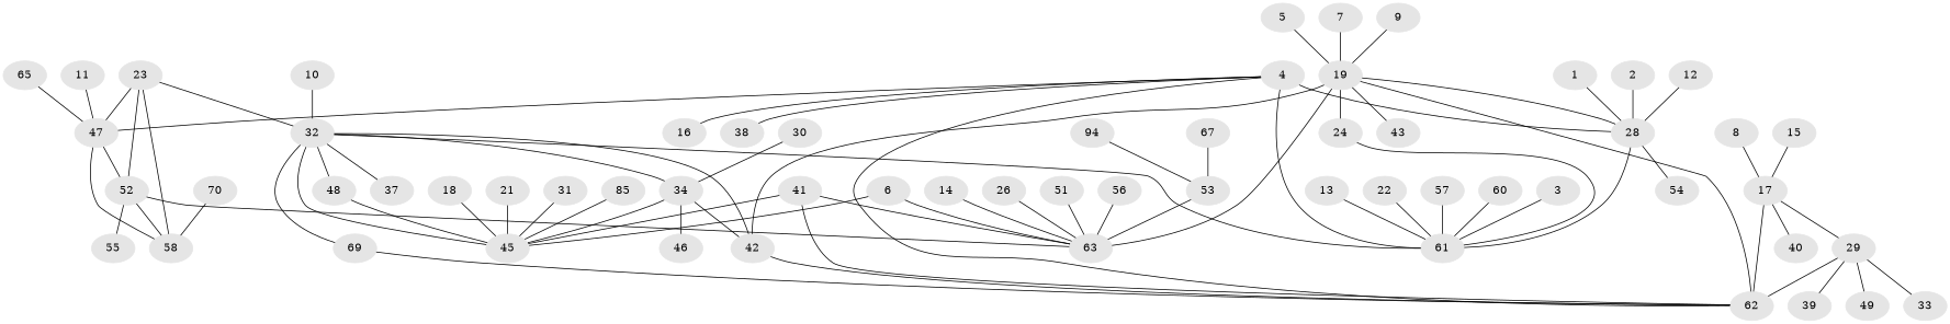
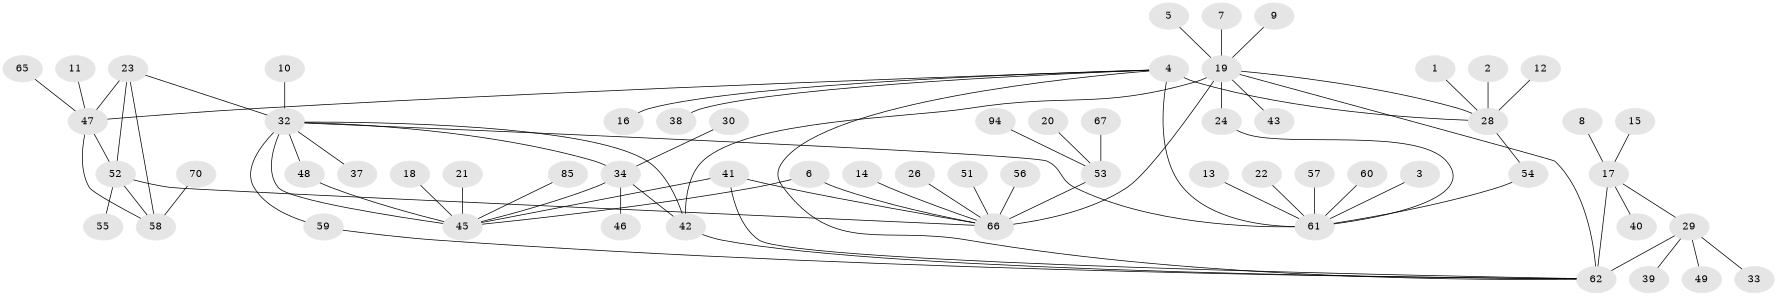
  graph {
    node [color=gray90 style=filled]
    edge [weight=1.0]
    1
    28
    61
    54
    2
    3
    4
    16
    38
    47
    62
    52
    58
    5
    19
-   63
+   63 [label=66]
    24
    42
    43
    6
    45
    7
    8
    17
    29
    40
    9
    10
    32
    34
    37
    48
-   59 [label=69]
+   59
    11
    12
    13
    14
    15
    33
    39
    49
    18
    53
+   20
    21
    22
    23
    55
    n49 [label=65]
    26
    n51 [label=67]
    30
    46
-   31
    n55 [label=85]
    41
    n57 [label=94]
    n58 [label=70]
    51
    56
    57
    60
    1 -- 28
-   28 -- 61 [weight=3.0]
+   54 -- 61 [weight=3.0]
    28 -- 54
    2 -- 28
    3 -- 61
    4 -- 28 [weight=2.0]
    4 -- 61 [weight=6.0]
    4 -- 16
    4 -- 38
    4 -- 47 [weight=2.0]
    4 -- 62
    47 -- 52 [weight=2.0]
    47 -- 58 [weight=2.0]
    52 -- 58
    52 -- 63
    52 -- 55
    5 -- 19
    19 -- 28
    19 -- 62
    19 -- 63 [weight=4.0]
    19 -- 24
    19 -- 42
    19 -- 43
    24 -- 61
    42 -- 62
    6 -- 63
    6 -- 45
    7 -- 19
    8 -- 17
    17 -- 62 [weight=6.0]
    17 -- 29 [weight=2.0]
    17 -- 40
    29 -- 62 [weight=3.0]
    29 -- 33
    29 -- 39
    29 -- 49
    9 -- 19
    10 -- 32
    32 -- 61
    32 -- 42
    32 -- 45 [weight=3.0]
    32 -- 34
    32 -- 37
    32 -- 48
    32 -- 59
    34 -- 42
    34 -- 45 [weight=3.0]
    34 -- 46
    48 -- 45 [weight=3.0]
    59 -- 62
    11 -- 47
    12 -- 28
    13 -- 61
    14 -- 63
    15 -- 17
    18 -- 45
    53 -- 63
+   20 -- 53
    21 -- 45
    22 -- 61
    23 -- 47 [weight=4.0]
    23 -- 52 [weight=2.0]
    23 -- 58 [weight=2.0]
    23 -- 32
    n49 -- 47
    26 -- 63
    n51 -- 53
    30 -- 34
-   31 -- 45
    n55 -- 45
    41 -- 62
    41 -- 63
    41 -- 45
    n57 -- 53
    n58 -- 58
    51 -- 63
    56 -- 63
    57 -- 61
    60 -- 61
  }
